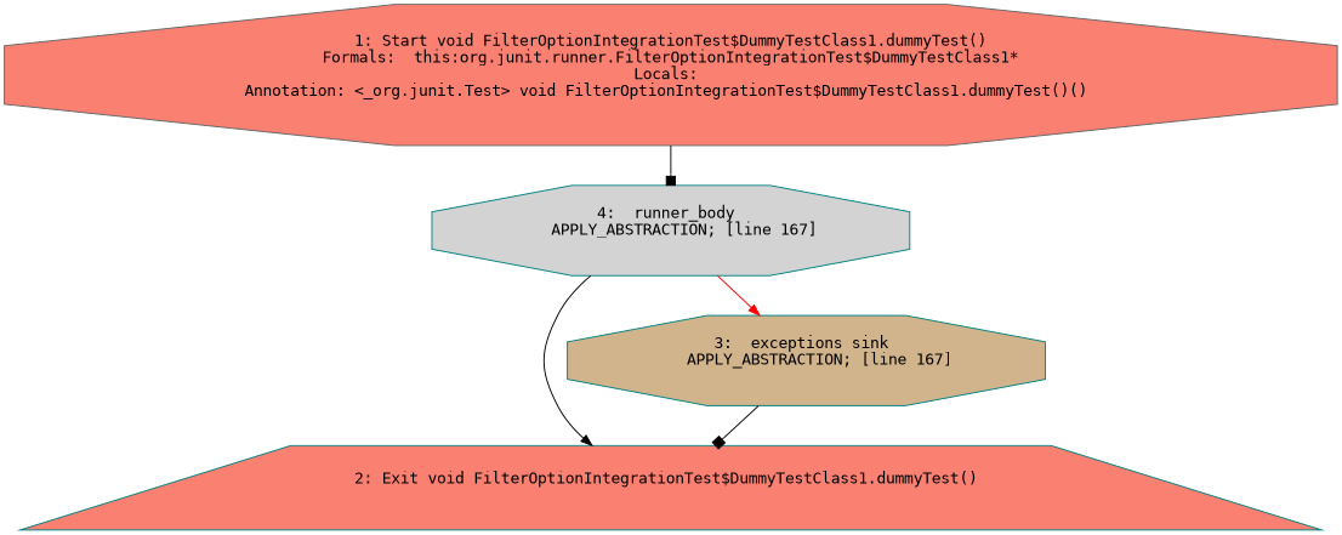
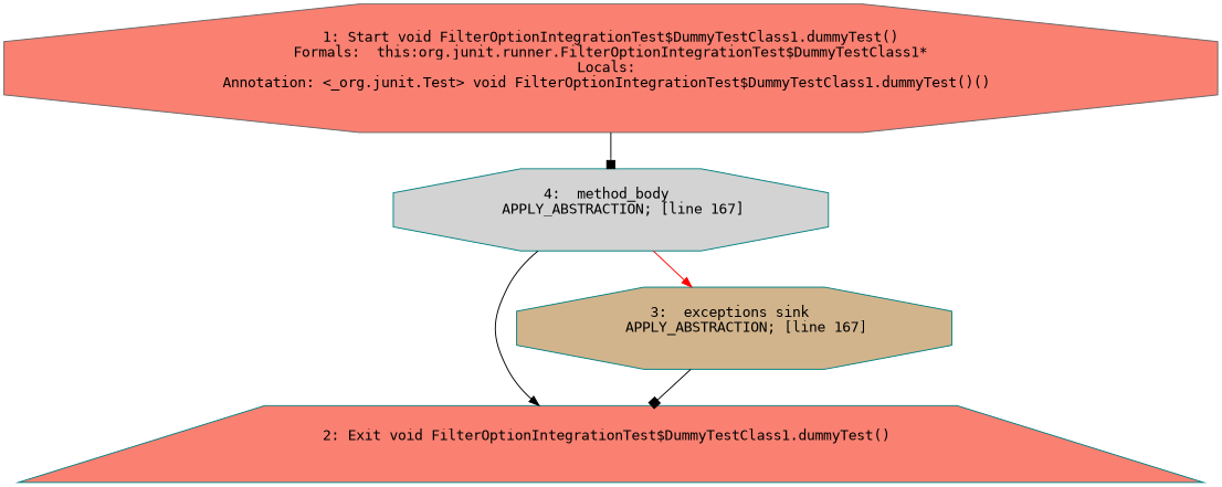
  digraph {
    fontname="DejaVu Sans Mono"
    node [color=teal style=filled fillcolor=salmon shape=octagon fontname="DejaVu Sans Mono"]
    edge [arrowhead=box fontname="DejaVu Sans Mono"]
    n1 [color=gray40 label="1: Start void FilterOptionIntegrationTest$DummyTestClass1.dummyTest()\nFormals:  this:org.junit.runner.FilterOptionIntegrationTest$DummyTestClass1*\nLocals: \nAnnotation: <_org.junit.Test> void FilterOptionIntegrationTest$DummyTestClass1.dummyTest()() \n  "]
-   n2 [label="4:  runner_body \n   APPLY_ABSTRACTION; [line 167]\n " fillcolor=lightgrey]
+   n2 [label="4:  method_body \n   APPLY_ABSTRACTION; [line 167]\n " fillcolor=lightgrey]
    n3 [label="2: Exit void FilterOptionIntegrationTest$DummyTestClass1.dummyTest() \n  " shape=trapezium]
    n4 [label="3:  exceptions sink \n   APPLY_ABSTRACTION; [line 167]\n " fillcolor=tan]
    n1 -> n2
    n2 -> n3 [arrowhead=normal]
    n2 -> n4 [color=red arrowhead=normal]
    n4 -> n3
  }
